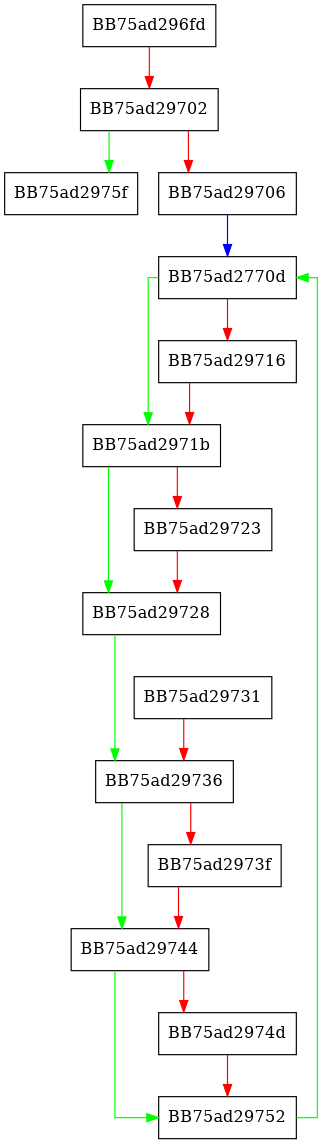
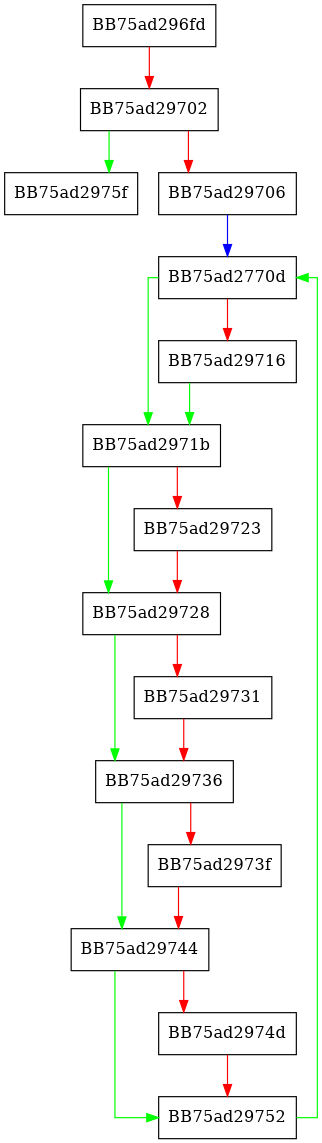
  digraph {
    splines=ortho
    node [shape=box]
    edge [color=red]
    BB75ad29702
    BB75ad2975f
    BB75ad29706
    BB75ad296fd
    n5 [label=BB75ad2770d]
    BB75ad2971b
    BB75ad29716
    BB75ad29728
    BB75ad29723
    BB75ad29736
    BB75ad29731
    BB75ad29744
    BB75ad2973f
    BB75ad29752
    BB75ad2974d
    BB75ad29702 -> BB75ad2975f [color=green]
    BB75ad29702 -> BB75ad29706
    BB75ad29706 -> n5 [color=blue]
    BB75ad296fd -> BB75ad29702
    n5 -> BB75ad2971b [color=green]
    n5 -> BB75ad29716
    BB75ad2971b -> BB75ad29728 [color=green]
    BB75ad2971b -> BB75ad29723
-   BB75ad29716 -> BB75ad2971b
+   BB75ad29716 -> BB75ad2971b [color=green]
    BB75ad29728 -> BB75ad29736 [color=green]
+   BB75ad29728 -> BB75ad29731
    BB75ad29723 -> BB75ad29728
    BB75ad29736 -> BB75ad29744 [color=green]
    BB75ad29736 -> BB75ad2973f
    BB75ad29731 -> BB75ad29736
    BB75ad29744 -> BB75ad29752 [color=green]
    BB75ad29744 -> BB75ad2974d
    BB75ad2973f -> BB75ad29744
    BB75ad29752 -> n5 [color=green]
    BB75ad2974d -> BB75ad29752
  }
